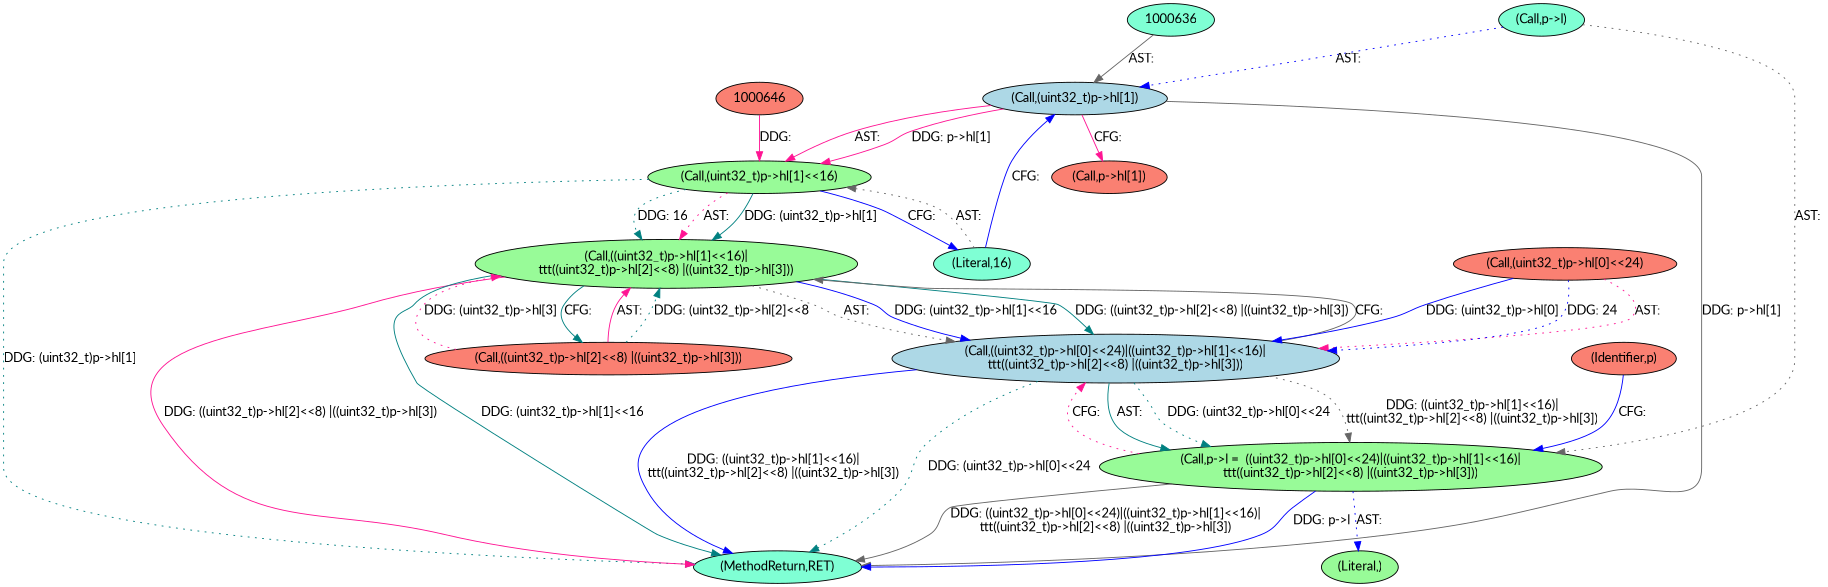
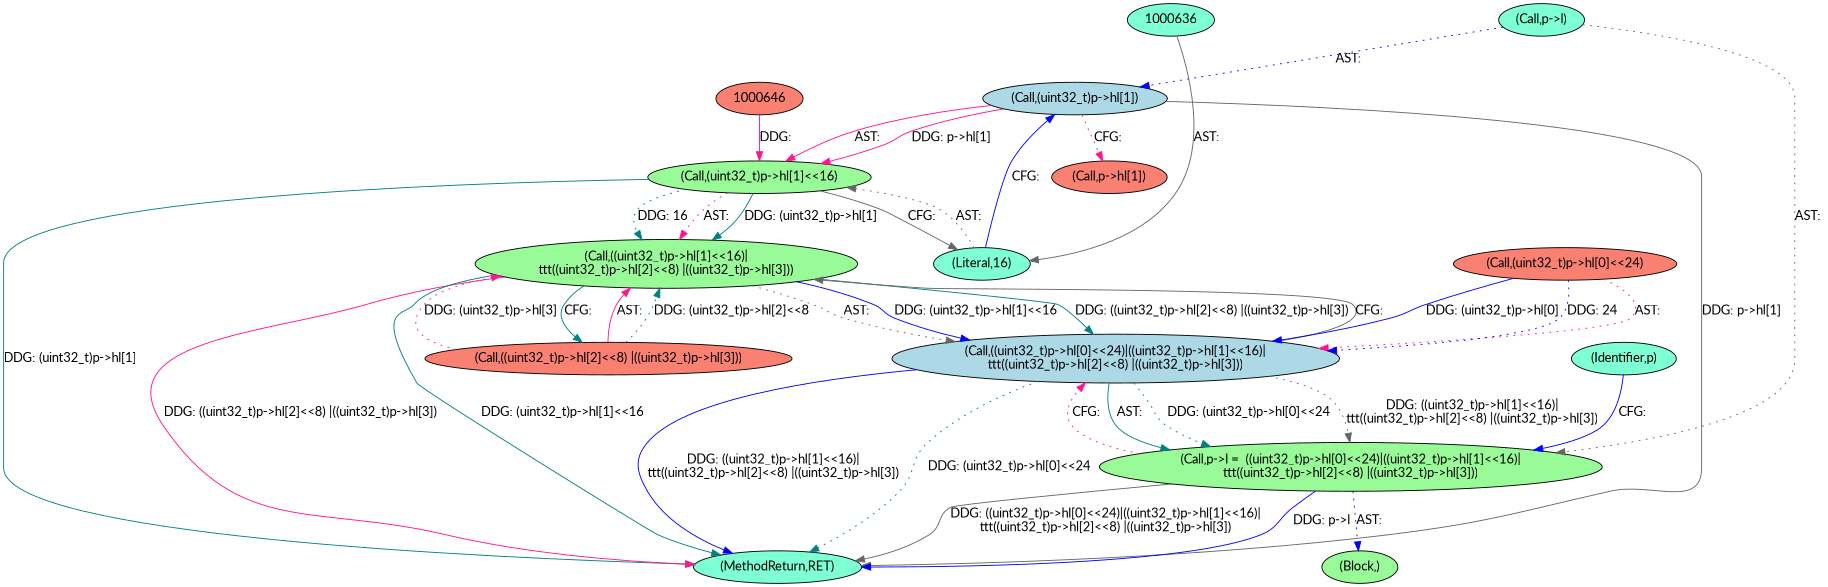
  digraph {
    fontname=Lato
    node [fillcolor=aquamarine fontname=Lato style=filled]
    edge [color=deeppink fontname=Lato style=solid]
    n1 [fillcolor=lightblue label="(Call,(uint32_t)p->hl[1])"]
    n2 [fillcolor=palegreen label="(Call,(uint32_t)p->hl[1]<<16)"]
    n3 [fillcolor=salmon label="(Call,p->hl[1])"]
    n4 [label="(MethodReturn,RET)"]
    n5 [fillcolor=palegreen label="(Call,((uint32_t)p->hl[1]<<16)|\n\t\t\t((uint32_t)p->hl[2]<<8) |((uint32_t)p->hl[3]))"]
    n6 [label="(Literal,16)"]
    n7 [fillcolor=lightblue label="(Call,((uint32_t)p->hl[0]<<24)|((uint32_t)p->hl[1]<<16)|\n\t\t\t((uint32_t)p->hl[2]<<8) |((uint32_t)p->hl[3]))"]
    n8 [fillcolor=salmon label="(Call,((uint32_t)p->hl[2]<<8) |((uint32_t)p->hl[3]))"]
    n9 [fillcolor=palegreen label="(Call,p->l =  ((uint32_t)p->hl[0]<<24)|((uint32_t)p->hl[1]<<16)|\n\t\t\t((uint32_t)p->hl[2]<<8) |((uint32_t)p->hl[3]))"]
-   n10 [fillcolor=palegreen label="(Literal,)"]
+   n10 [fillcolor=palegreen label="(Block,)"]
    n11 [fillcolor=salmon label="(Call,(uint32_t)p->hl[0]<<24)"]
    n12 [label="(Call,p->l)"]
-   n13 [fillcolor=salmon label="(Identifier,p)"]
+   n13 [label="(Identifier,p)"]
    1000636
    1000646 [fillcolor=salmon]
    n1 -> n2 [label="AST: "]
    n1 -> n2 [label="DDG: p->hl[1]"]
-   n1 -> n3 [label="CFG: "]
+   n1 -> n3 [label="CFG: " style=dotted]
    n1 -> n4 [color=gray40 label="DDG: p->hl[1]"]
-   n2 -> n4 [color=teal label="DDG: (uint32_t)p->hl[1]" style=dotted]
+   n2 -> n4 [color=teal label="DDG: (uint32_t)p->hl[1]"]
    n2 -> n5 [label="AST: " style=dotted]
    n2 -> n5 [color=teal label="DDG: (uint32_t)p->hl[1]"]
    n2 -> n5 [color=teal label="DDG: 16" style=dotted]
-   n2 -> n6 [color=blue label="CFG: "]
+   n2 -> n6 [color=gray40 label="CFG: "]
    n5 -> n4 [label="DDG: ((uint32_t)p->hl[2]<<8) |((uint32_t)p->hl[3])"]
    n5 -> n4 [color=teal label="DDG: (uint32_t)p->hl[1]<<16"]
    n5 -> n7 [color=gray40 label="AST: " style=dotted]
    n5 -> n7 [color=blue label="DDG: (uint32_t)p->hl[1]<<16"]
    n5 -> n7 [color=teal label="DDG: ((uint32_t)p->hl[2]<<8) |((uint32_t)p->hl[3])"]
    n5 -> n8 [color=teal label="CFG: "]
    n6 -> n1 [color=blue label="CFG: "]
    n6 -> n2 [color=gray40 label="AST: " style=dotted]
    n7 -> n4 [color=blue label="DDG: ((uint32_t)p->hl[1]<<16)|\n\t\t\t((uint32_t)p->hl[2]<<8) |((uint32_t)p->hl[3])"]
    n7 -> n4 [color=teal label="DDG: (uint32_t)p->hl[0]<<24" style=dotted]
    n7 -> n5 [color=gray40 label="CFG: "]
    n7 -> n9 [color=teal label="AST: "]
    n7 -> n9 [color=teal label="DDG: (uint32_t)p->hl[0]<<24" style=dotted]
    n7 -> n9 [color=gray40 label="DDG: ((uint32_t)p->hl[1]<<16)|\n\t\t\t((uint32_t)p->hl[2]<<8) |((uint32_t)p->hl[3])" style=dotted]
    n8 -> n5 [label="AST: "]
    n8 -> n5 [color=teal label="DDG: (uint32_t)p->hl[2]<<8" style=dotted]
    n8 -> n5 [label="DDG: (uint32_t)p->hl[3]" style=dotted]
    n9 -> n4 [color=gray40 label="DDG: ((uint32_t)p->hl[0]<<24)|((uint32_t)p->hl[1]<<16)|\n\t\t\t((uint32_t)p->hl[2]<<8) |((uint32_t)p->hl[3])"]
    n9 -> n4 [color=blue label="DDG: p->l"]
    n9 -> n7 [label="CFG: " style=dotted]
    n9 -> n10 [color=blue label="AST: " style=dotted]
    n11 -> n7 [label="AST: " style=dotted]
    n11 -> n7 [color=blue label="DDG: (uint32_t)p->hl[0]"]
    n11 -> n7 [color=blue label="DDG: 24" style=dotted]
    n12 -> n1 [color=blue label="AST: " style=dotted]
    n12 -> n9 [color=gray40 label="AST: " style=dotted]
    n13 -> n9 [color=blue label="CFG: "]
-   1000636 -> n1 [color=gray40 label="AST: "]
+   1000636 -> n6 [color=gray40 label="AST: "]
    1000646 -> n2 [label="DDG: "]
  }
